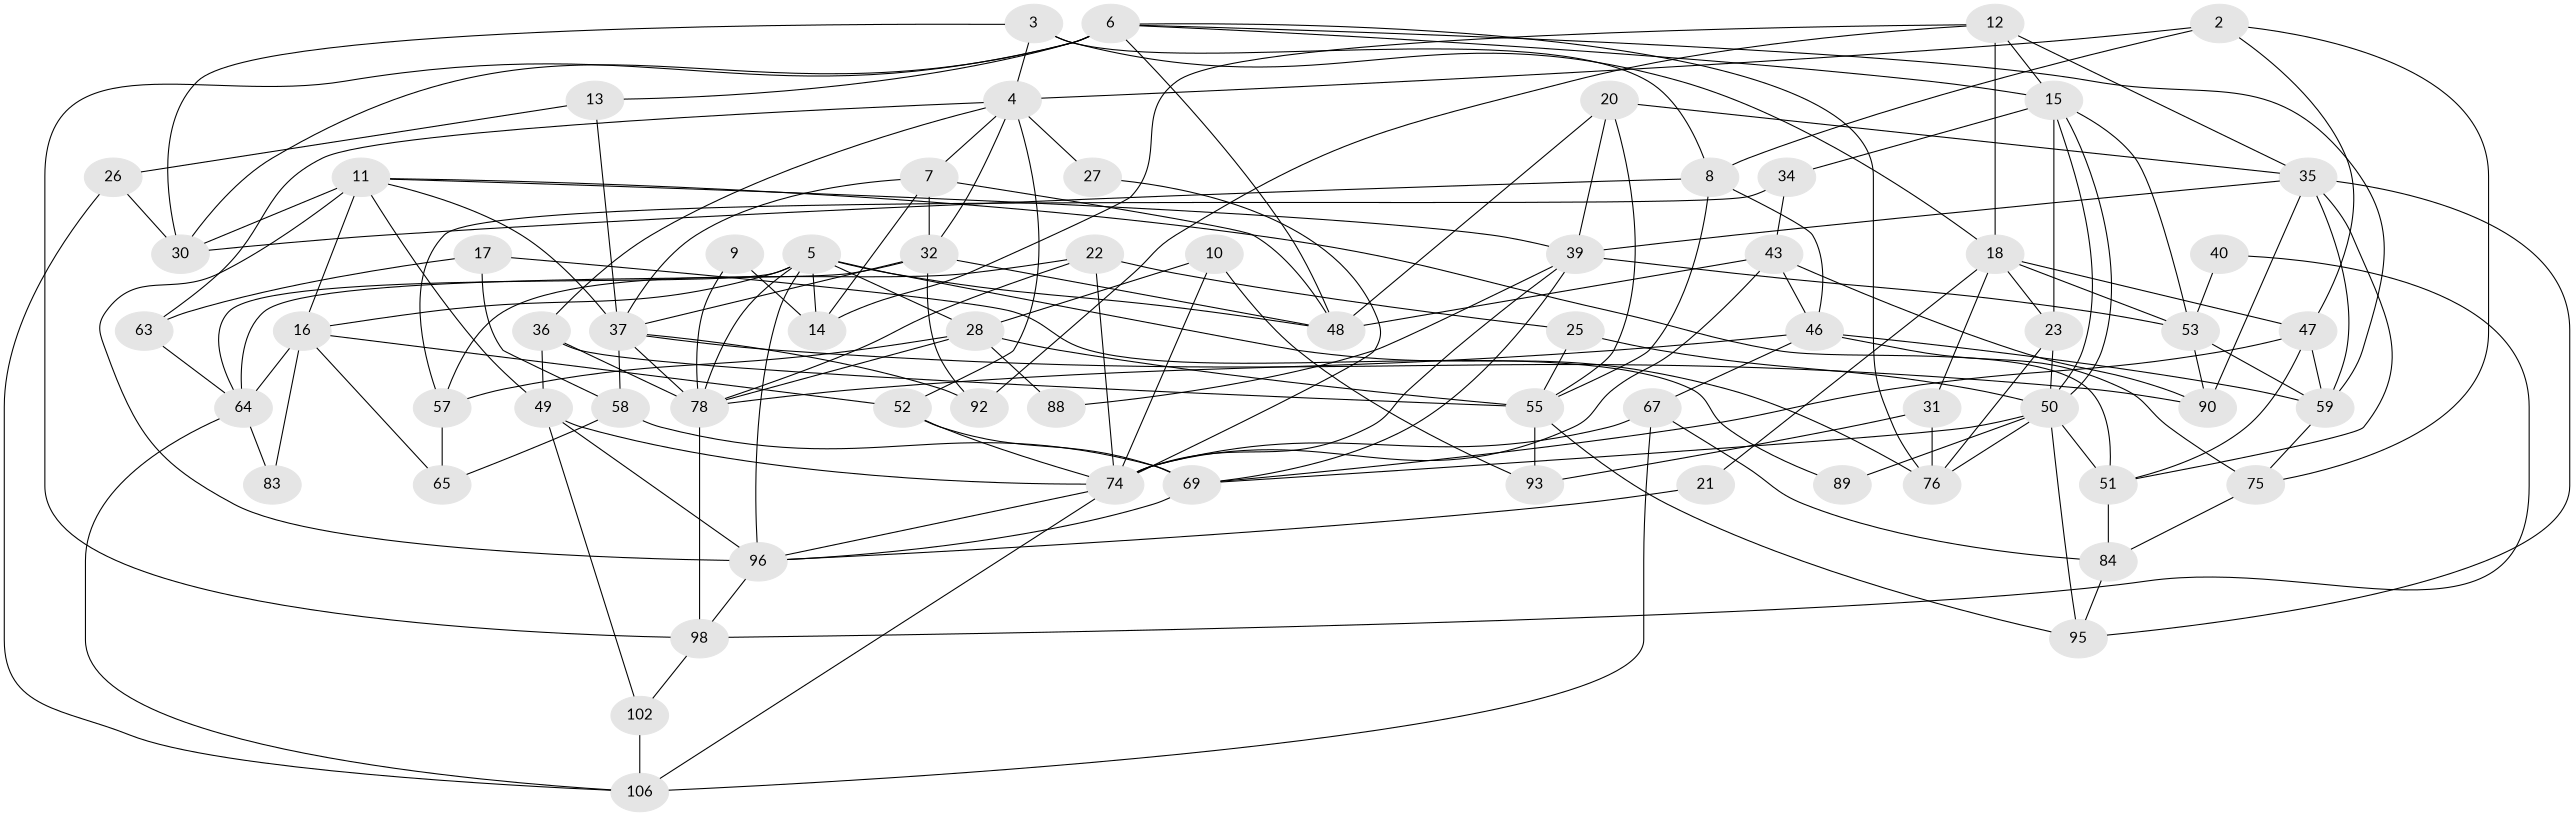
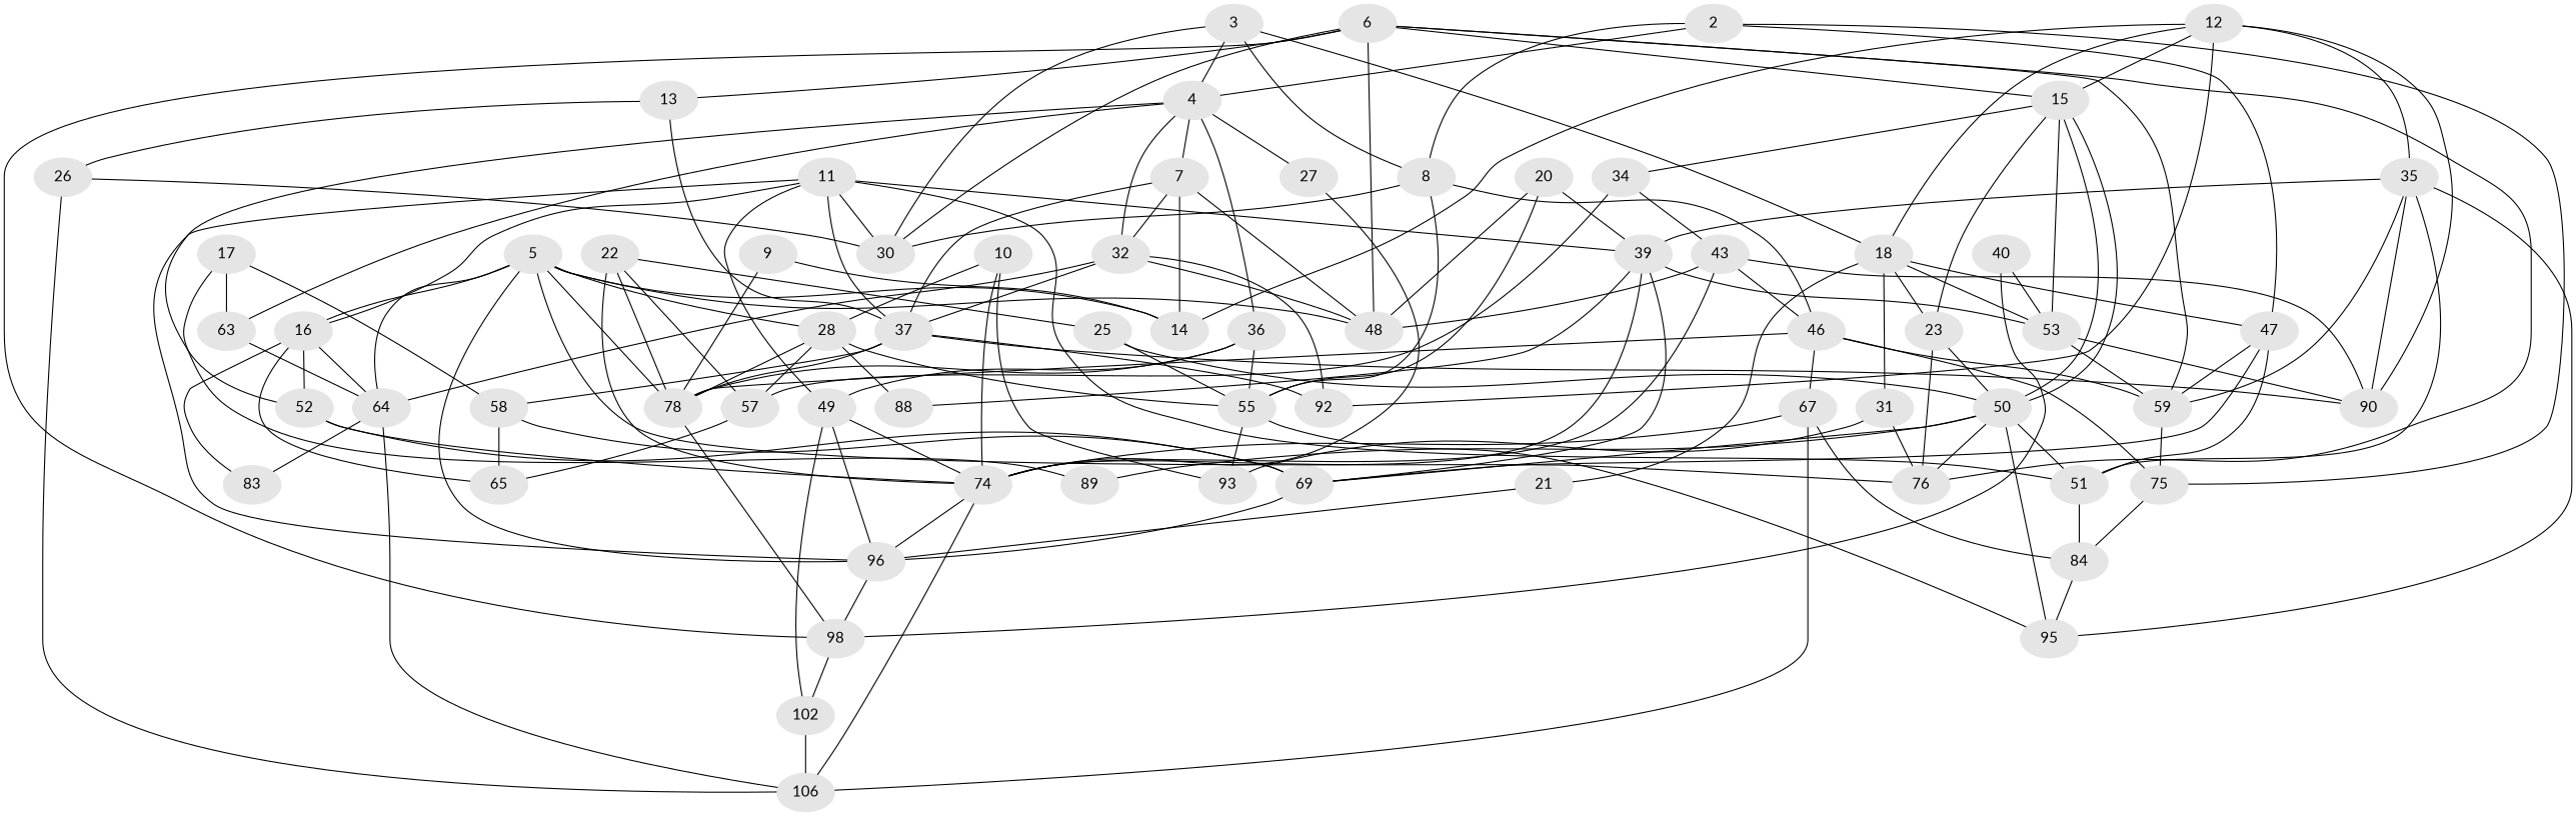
  graph {
    fontname=Lato
    node [color=gray90 fontname=Lato style=filled]
    edge [fontname=Lato]
    13 [super="+71"]
    37 [super="+45"]
    26
    28 [super="+33"]
    78
    55 [super="+66"]
    88
    57
    4 [super="+24"]
    7 [super="+19"]
    27
    32 [super="+38"]
    36 [super="+97"]
    52 [super="+91"]
    63
    2
    8 [super="+86"]
    47 [super="+77"]
    75 [super="+99"]
    30
    46 [super="+73"]
    59 [super="+87"]
    51
    69 [super="+85"]
    84
    3 [super="+105"]
    18 [super="+29"]
    23 [super="+60"]
    53 [super="+94"]
    21
    31
    14 [super="+61"]
    48 [super="+101"]
    74 [super="+79"]
    64 [super="+103"]
    92
    49 [super="+70"]
    5 [super="+42"]
    16 [super="+54"]
    76
    96 [super="+100"]
    83
    65
    106
    98 [super="+104"]
    6 [super="+81"]
    15 [super="+56"]
    34
    50 [super="+82"]
    102
    90
    58 [super="+68"]
    67
    93
    95
    9
    10
    11 [super="+41"]
    39 [super="+44"]
    12 [super="+72"]
    35 [super="+62"]
    43 [super="+80"]
    89
    17
    20
    22
    25
    40
    13 -- 37
    13 -- 26
    37 -- 78
    37 -- 92
    37 -- 90
    37 -- 58
    26 -- 30
    26 -- 106
    28 -- 78
    28 -- 55
    28 -- 88
    28 -- 57
    78 -- 98
    55 -- 93
    55 -- 95
    57 -- 65
    4 -- 7
    4 -- 27
    4 -- 32
    4 -- 36
    4 -- 52
    4 -- 63
    7 -- 37
    7 -- 32
    7 -- 14
    7 -- 48
    27 -- 74
    32 -- 37
    32 -- 48
    32 -- 64 [weight=2]
    32 -- 92
    36 -- 78
    36 -- 55
    36 -- 49
    52 -- 69
    52 -- 74
    63 -- 64
    2 -- 4
    2 -- 8
    2 -- 47
    2 -- 75
    8 -- 55
    8 -- 30
    8 -- 46
    47 -- 59
    47 -- 51
    47 -- 69
    75 -- 84
    46 -- 78
    46 -- 75
    46 -- 59
    46 -- 67
    59 -- 75
    51 -- 84
    69 -- 96
    84 -- 95
    3 -- 4
    3 -- 8
    3 -- 30
    3 -- 18
    18 -- 47
    18 -- 23
    18 -- 53
    18 -- 21
    18 -- 31
    23 -- 76
    23 -- 50
    53 -- 59
    53 -- 90
    21 -- 96
    31 -- 76
    31 -- 93
    74 -- 96
    74 -- 106
    64 -- 83
    64 -- 106
    49 -- 74
    49 -- 96
    49 -- 102
    5 -- 28
    5 -- 78
    5 -- 14 [weight=2]
    5 -- 48
    5 -- 64
    5 -- 16
    5 -- 76
    5 -- 96
    16 -- 52
    16 -- 64
    16 -- 83
    16 -- 65
    96 -- 98
    98 -- 102
    6 -- 13
    6 -- 30
    6 -- 59
    6 -- 48
    6 -- 76
    6 -- 98
    6 -- 15
    15 -- 23
    15 -- 53
    15 -- 34
    15 -- 50
    15 -- 50
    34 -- 57
    34 -- 43
    50 -- 51
    50 -- 69
    50 -- 76
    50 -- 95
    50 -- 89
    102 -- 106
    58 -- 69 [weight=2]
    58 -- 65
    67 -- 84
    67 -- 74
    67 -- 106
    9 -- 78
    9 -- 14
    10 -- 28
    10 -- 74
    10 -- 93
    11 -- 37
    11 -- 30
    11 -- 51
    11 -- 49
    11 -- 16
    11 -- 96
    11 -- 39
    39 -- 88
    39 -- 69
    39 -- 53
    39 -- 74
    12 -- 18
    12 -- 14
    12 -- 92
    12 -- 15
+   12 -- 90
    12 -- 35
    35 -- 59
    35 -- 51
    35 -- 90
    35 -- 95
    35 -- 39
    43 -- 46
    43 -- 48
    43 -- 74
    43 -- 90
    17 -- 63
    17 -- 58
    17 -- 89
    20 -- 55
    20 -- 48
    20 -- 39
-   20 -- 35
    22 -- 78
    22 -- 57
    22 -- 74
    22 -- 25
    25 -- 55
    25 -- 50 [weight=2]
    40 -- 53
    40 -- 98
  }
